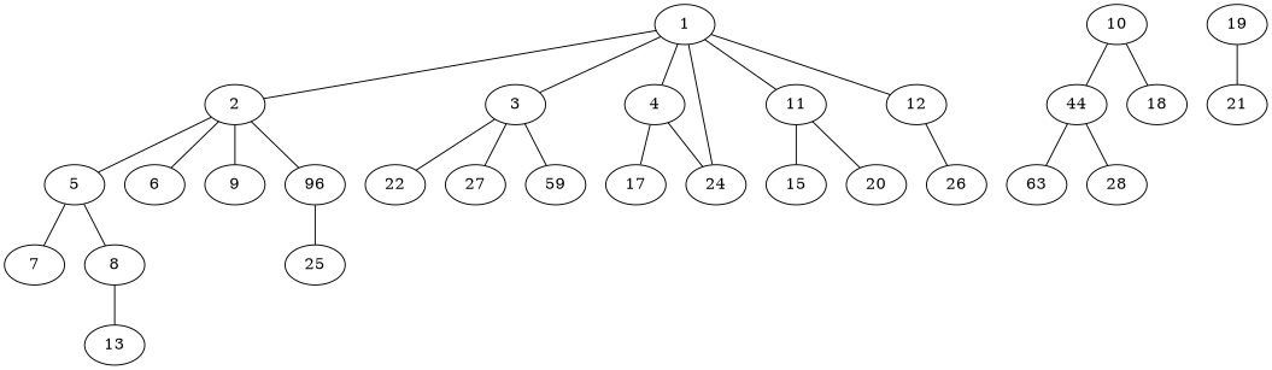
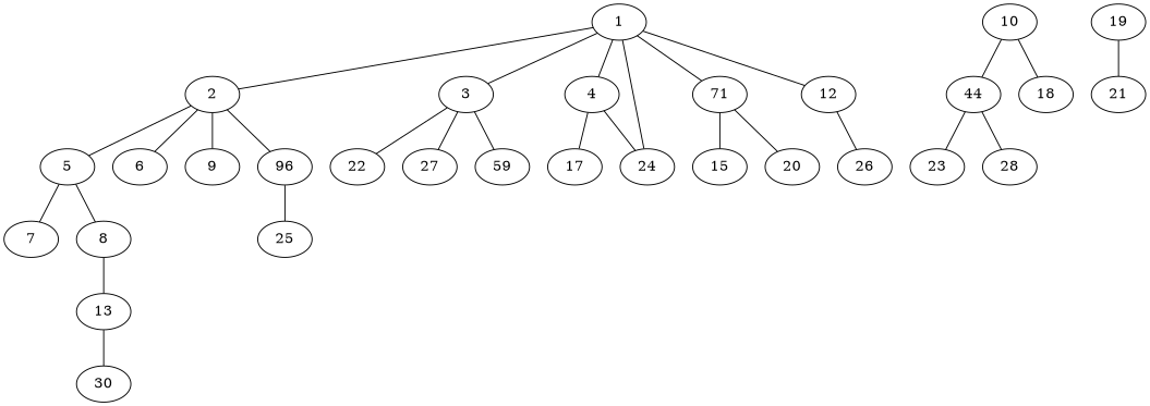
  graph {
    1
    2
    3
    4
-   11
+   11 [label=71]
    12
    24
    5
    6
    9
    n11 [label=96]
    22
    27
    n14 [label=59]
    17
    n16 [label=44]
    10
    18
    15
    20
    26
    7
    8
    25
    19
    21
-   23 [label=63]
+   23
    28
    13
+   30
    1 -- 2
    1 -- 3
    1 -- 4
    1 -- 11
    1 -- 12
    1 -- 24
    2 -- 5
    2 -- 6
    2 -- 9
    2 -- n11
    3 -- 22
    3 -- 27
    3 -- n14
    4 -- 24
    4 -- 17
    11 -- 15
    11 -- 20
    12 -- 26
    5 -- 7
    5 -- 8
    n11 -- 25
    n16 -- 23
    n16 -- 28
    10 -- n16
    10 -- 18
    8 -- 13
    19 -- 21
+   13 -- 30
  }
